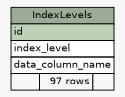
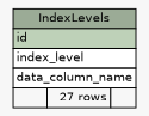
  digraph {
    bgcolor="#f7f7f7"
    fontname=Helvetica
    fontsize=11
    nodesep=0.18
    rankdir=RL
    ranksep=0.46
-   n1 [fontname=Helvetica fontsize=11 label=<     <TABLE BORDER="0" CELLBORDER="1" CELLSPACING="0" BGCOLOR="#ffffff">       <TR><TD COLSPAN="3" BGCOLOR="#9bab96" ALIGN="CENTER">IndexLevels</TD></TR>       <TR><TD PORT="id" COLSPAN="3" BGCOLOR="#bed1b8" ALIGN="LEFT">id</TD></TR>       <TR><TD PORT="index_level" COLSPAN="3" ALIGN="LEFT">index_level</TD></TR>       <TR><TD PORT="data_column_name" COLSPAN="3" ALIGN="LEFT">data_column_name</TD></TR>       <TR><TD ALIGN="LEFT" BGCOLOR="#f7f7f7">  </TD><TD ALIGN="RIGHT" BGCOLOR="#f7f7f7">97 rows</TD><TD ALIGN="RIGHT" BGCOLOR="#f7f7f7">  </TD></TR>     </TABLE>> shape=plaintext]
+   n1 [fontname=Helvetica fontsize=11 label=<     <TABLE BORDER="0" CELLBORDER="1" CELLSPACING="0" BGCOLOR="#ffffff">       <TR><TD COLSPAN="3" BGCOLOR="#9bab96" ALIGN="CENTER">IndexLevels</TD></TR>       <TR><TD PORT="id" COLSPAN="3" BGCOLOR="#bed1b8" ALIGN="LEFT">id</TD></TR>       <TR><TD PORT="index_level" COLSPAN="3" ALIGN="LEFT">index_level</TD></TR>       <TR><TD PORT="data_column_name" COLSPAN="3" ALIGN="LEFT">data_column_name</TD></TR>       <TR><TD ALIGN="LEFT" BGCOLOR="#f7f7f7">  </TD><TD ALIGN="RIGHT" BGCOLOR="#f7f7f7">27 rows</TD><TD ALIGN="RIGHT" BGCOLOR="#f7f7f7">  </TD></TR>     </TABLE>> shape=plaintext]
  }
